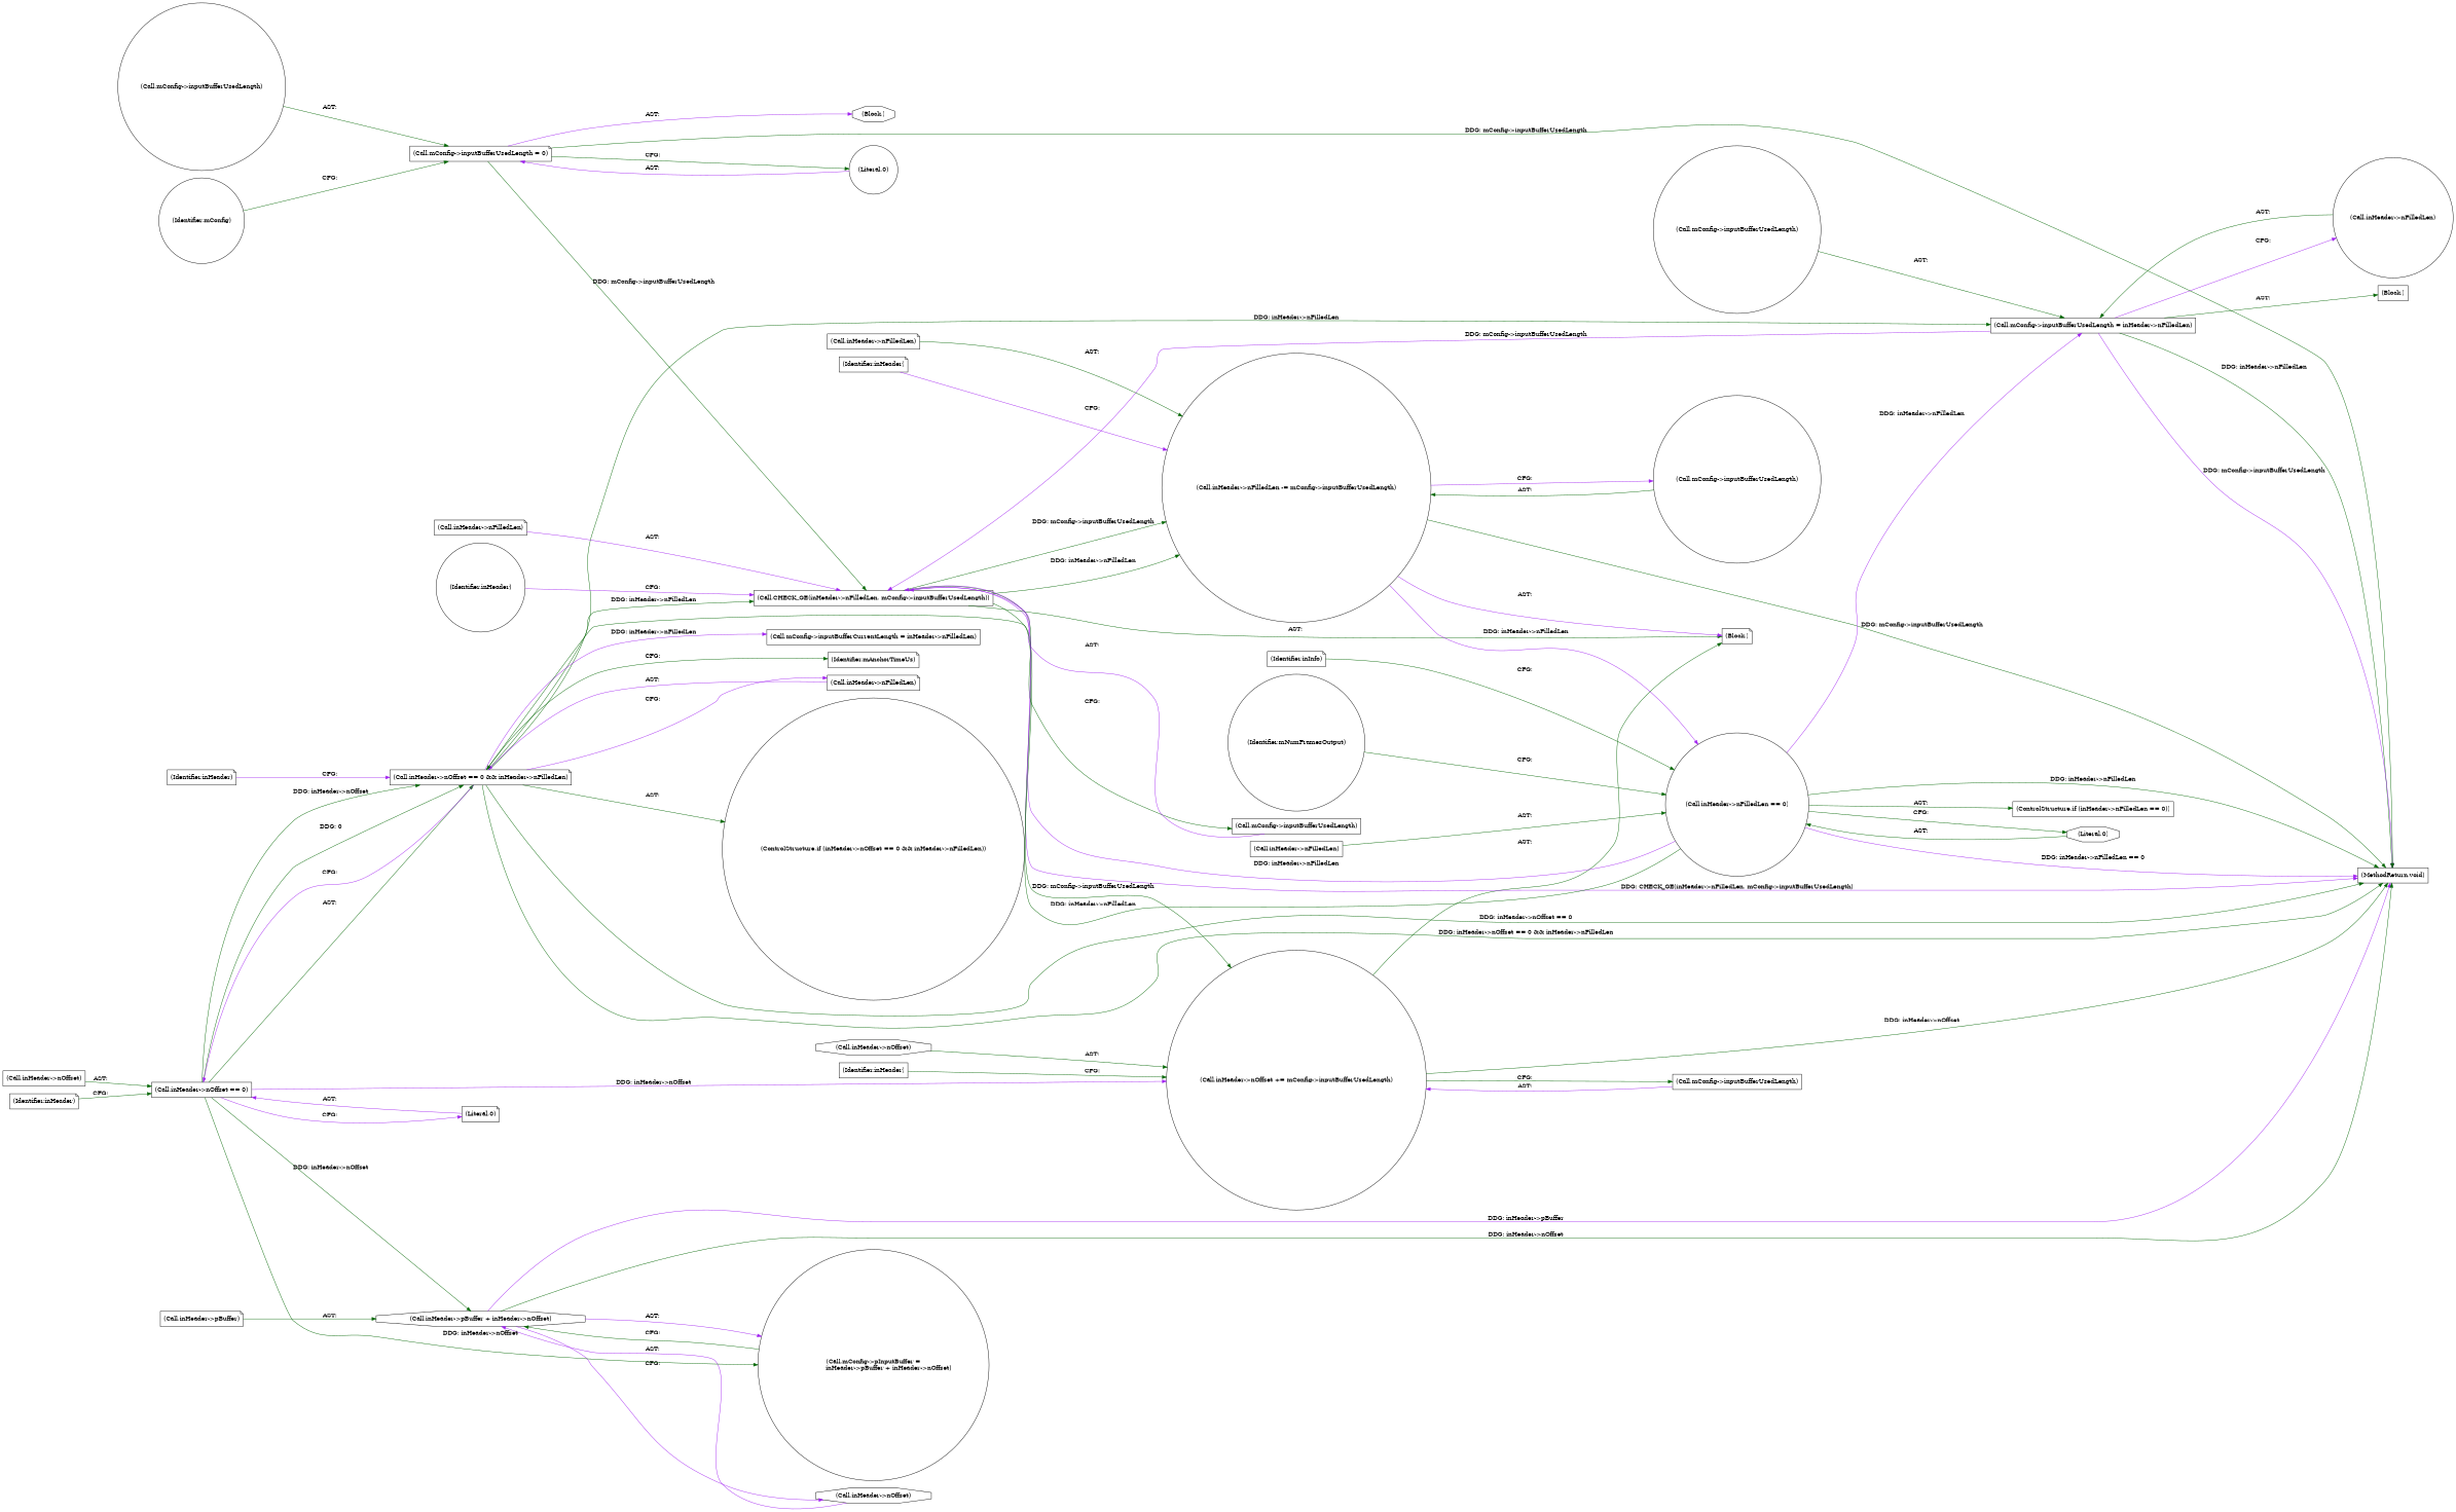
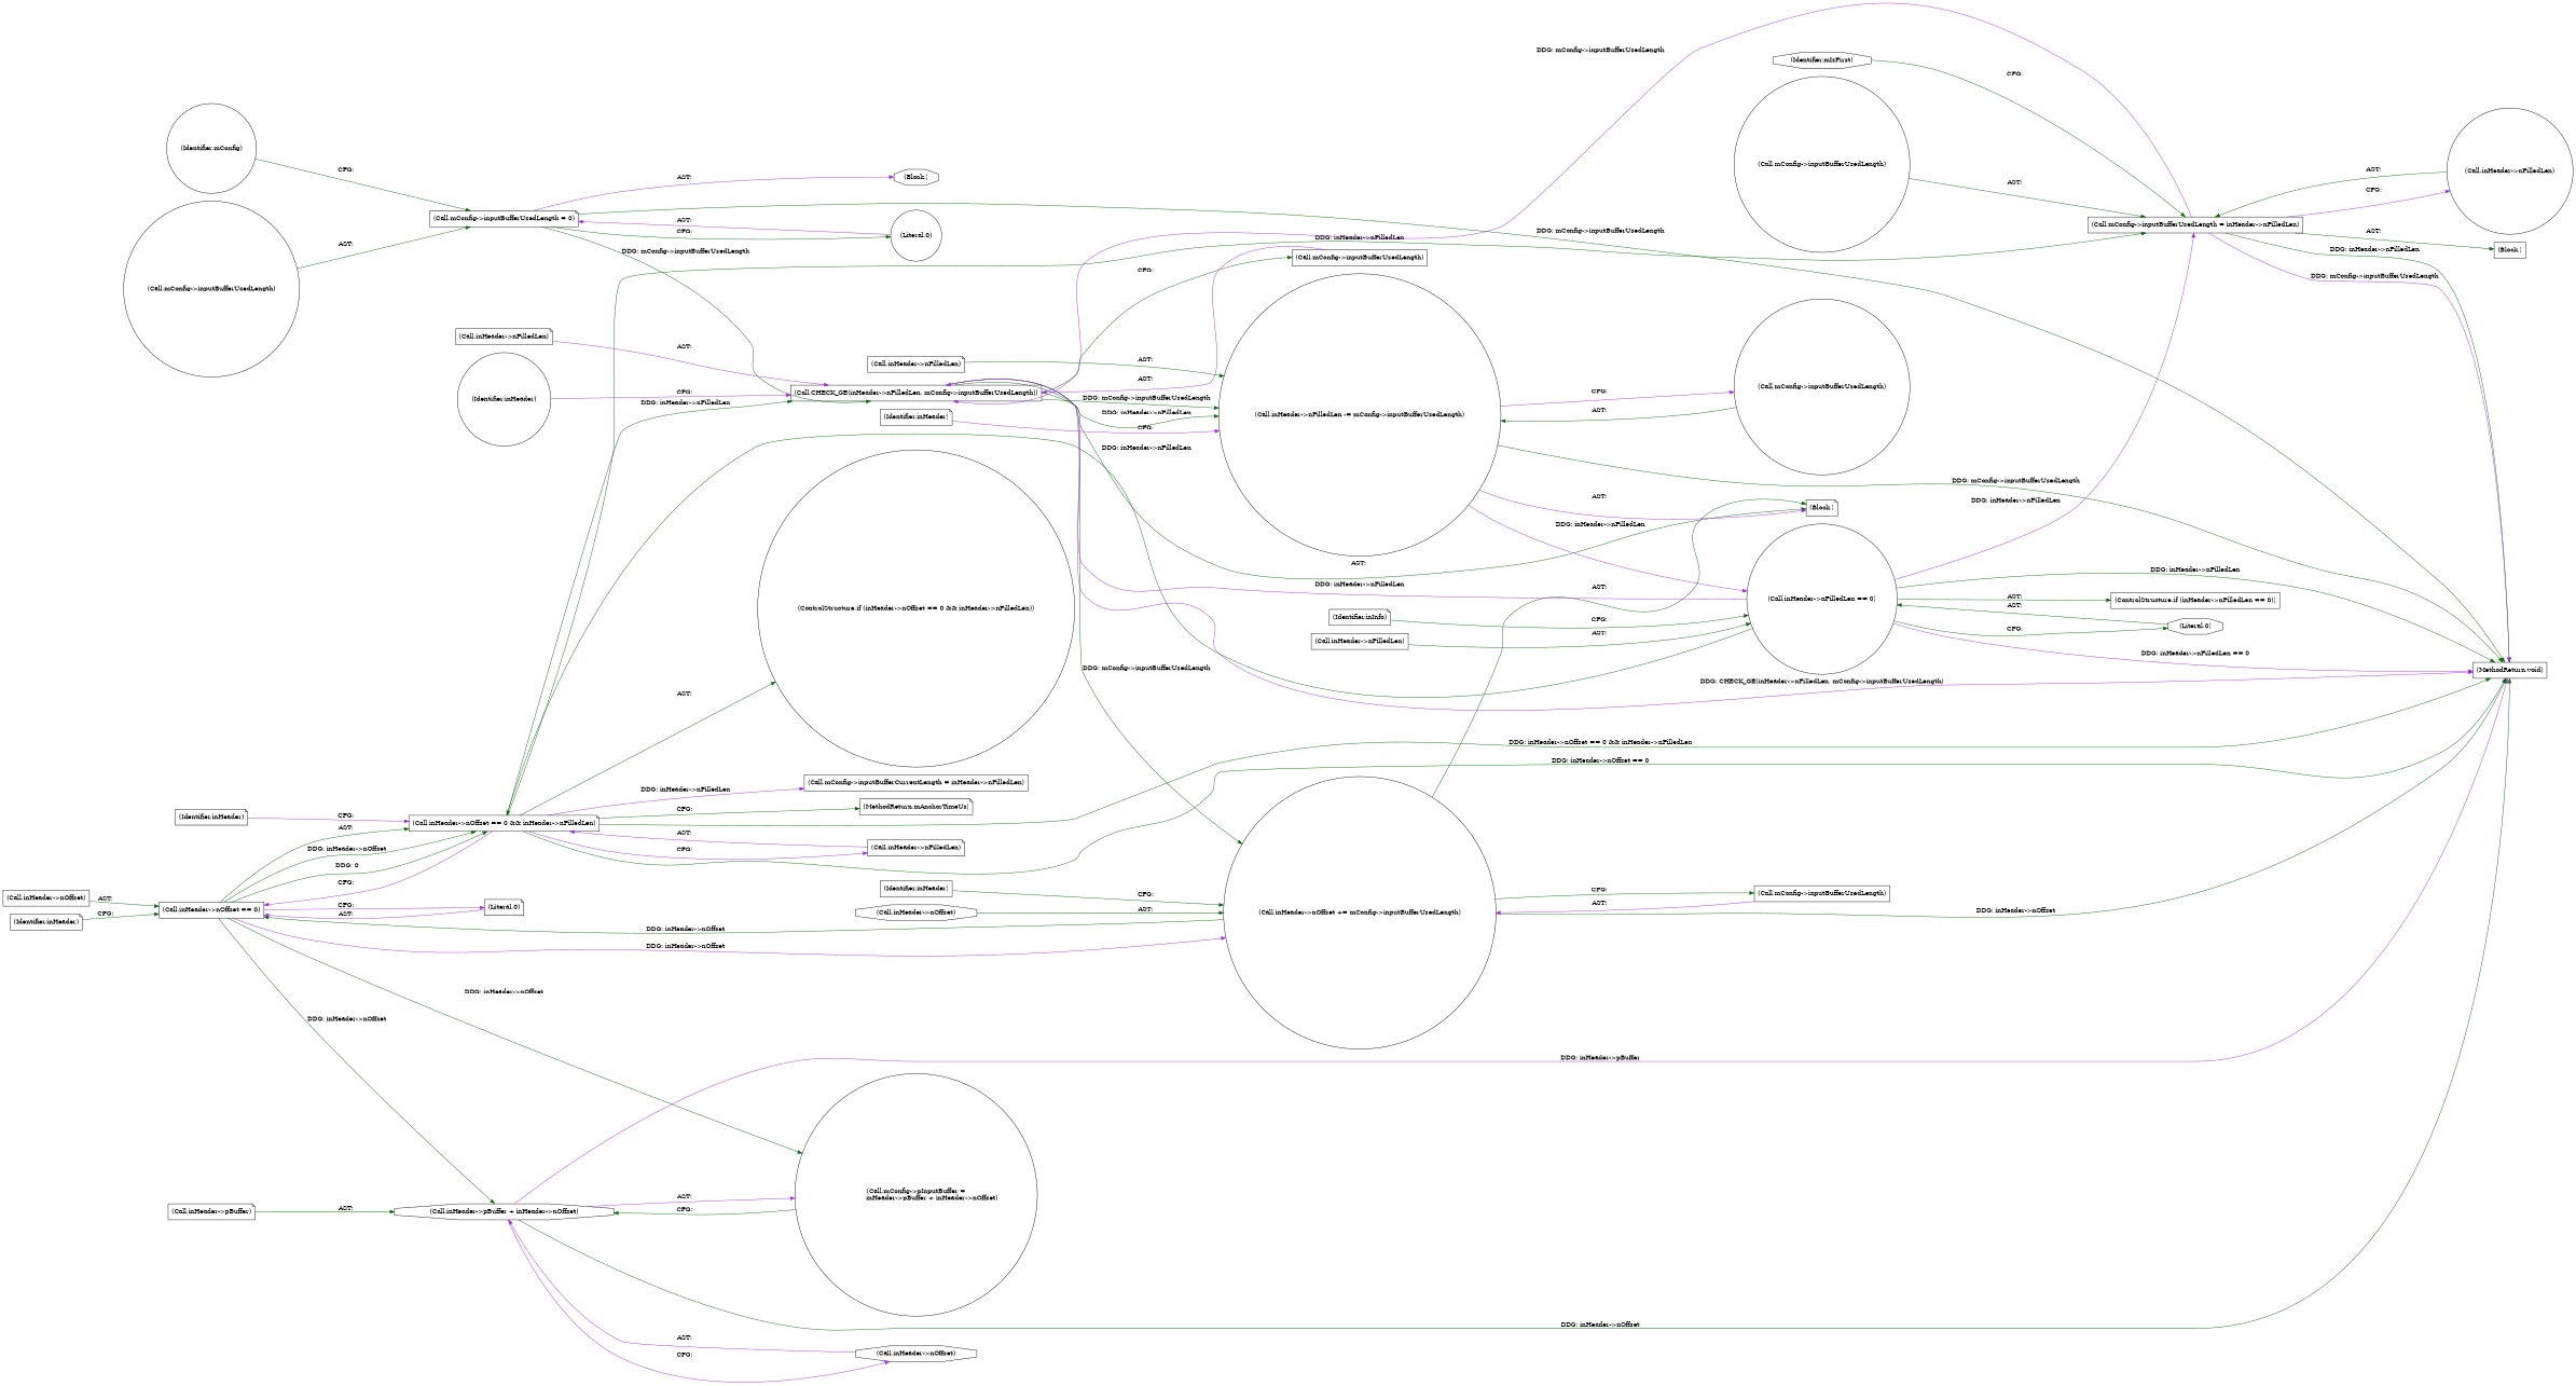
  digraph {
    rankdir=LR
    node [shape=circle]
    edge [color=darkgreen]
    n1 [label="(Call,inHeader->pBuffer + inHeader->nOffset)" shape=octagon]
    n2 [label="(Call,mConfig->pInputBuffer =\n                inHeader->pBuffer + inHeader->nOffset)"]
    n3 [label="(MethodReturn,void)" shape=box]
    n4 [label="(Call,inHeader->nOffset)" shape=octagon]
    n5 [label="(Call,inHeader->nOffset == 0)" shape=box]
    n6 [label="(Call,inHeader->nOffset += mConfig->inputBufferUsedLength)"]
    n7 [label="(Call,inHeader->nOffset == 0 && inHeader->nFilledLen)" shape=note]
    n8 [label="(Literal,0)" shape=note]
    n9 [label="(Call,mConfig->inputBufferUsedLength)" shape=box]
    n10 [label="(Block,)" shape=note]
    n11 [label="(Call,CHECK_GE(inHeader->nFilledLen, mConfig->inputBufferUsedLength))" shape=box]
    n12 [label="(Call,mConfig->inputBufferUsedLength = inHeader->nFilledLen)" shape=box]
    n13 [label="(Call,inHeader->nFilledLen)" shape=note]
    n14 [label="(ControlStructure,if (inHeader->nOffset == 0 && inHeader->nFilledLen))"]
    n15 [label="(Call,mConfig->inputBufferCurrentLength = inHeader->nFilledLen)" shape=box]
-   n16 [label="(Identifier,mAnchorTimeUs)" shape=note]
+   n16 [label="(MethodReturn,mAnchorTimeUs)" shape=note]
    n17 [label="(Call,inHeader->nFilledLen -= mConfig->inputBufferUsedLength)"]
    n18 [label="(Call,mConfig->inputBufferUsedLength)" shape=box]
    n19 [label="(Call,inHeader->nFilledLen == 0)"]
    n20 [label="(Call,mConfig->inputBufferUsedLength)"]
    n21 [label="(ControlStructure,if (inHeader->nFilledLen == 0))" shape=box]
    n22 [label="(Literal,0)" shape=octagon]
    n23 [label="(Call,inHeader->nFilledLen)"]
    n24 [label="(Block,)" shape=box]
    n25 [label="(Call,mConfig->inputBufferUsedLength = 0)" shape=note]
    n26 [label="(Block,)" shape=octagon]
    n27 [label="(Literal,0)"]
    n28 [label="(Call,inHeader->nOffset)" shape=box]
    n29 [label="(Call,inHeader->nFilledLen)" shape=note]
    n30 [label="(Call,inHeader->nFilledLen)" shape=note]
    n31 [label="(Identifier,inInfo)" shape=note]
+   n32 [label="(Identifier,mIsFirst)" shape=octagon]
    n33 [label="(Identifier,inHeader)"]
    n34 [label="(Identifier,inHeader)" shape=box]
-   n35 [label="(Identifier,mNumFramesOutput)"]
    n36 [label="(Call,mConfig->inputBufferUsedLength)"]
    n37 [label="(Identifier,inHeader)" shape=note]
    n38 [label="(Identifier,mConfig)"]
    n39 [label="(Identifier,inHeader)" shape=note]
    n40 [label="(Call,inHeader->nFilledLen)" shape=box]
    n41 [label="(Call,mConfig->inputBufferUsedLength)"]
    n42 [label="(Call,inHeader->nOffset)" shape=octagon]
    n43 [label="(Call,inHeader->pBuffer)" shape=note]
    n44 [label="(Identifier,inHeader)" shape=note]
    n1 -> n2 [color=purple label="AST: "]
    n1 -> n3 [color=purple label="DDG: inHeader->pBuffer"]
    n1 -> n3 [label="DDG: inHeader->nOffset"]
    n1 -> n4 [color=purple label="CFG: "]
    n2 -> n1 [label="CFG: "]
    n4 -> n1 [color=purple label="AST: "]
    n5 -> n1 [label="DDG: inHeader->nOffset"]
    n5 -> n2 [label="DDG: inHeader->nOffset"]
    n5 -> n6 [color=purple label="DDG: inHeader->nOffset"]
    n5 -> n7 [label="AST: "]
    n5 -> n7 [label="DDG: inHeader->nOffset"]
    n5 -> n7 [label="DDG: 0"]
    n5 -> n8 [color=purple label="CFG: "]
    n6 -> n3 [label="DDG: inHeader->nOffset"]
+   n6 -> n5 [label="DDG: inHeader->nOffset"]
    n6 -> n9 [label="CFG: "]
    n6 -> n10 [label="AST: "]
    n7 -> n3 [label="DDG: inHeader->nOffset == 0"]
    n7 -> n3 [label="DDG: inHeader->nOffset == 0 && inHeader->nFilledLen"]
    n7 -> n5 [color=purple label="CFG: "]
    n7 -> n11 [label="DDG: inHeader->nFilledLen"]
    n7 -> n12 [label="DDG: inHeader->nFilledLen"]
    n7 -> n13 [color=purple label="CFG: "]
    n7 -> n14 [label="AST: "]
    n7 -> n15 [color=purple label="DDG: inHeader->nFilledLen"]
    n7 -> n16 [label="CFG: "]
    n8 -> n5 [color=purple label="AST: "]
    n9 -> n6 [color=purple label="AST: "]
    n11 -> n3 [color=purple label="DDG: CHECK_GE(inHeader->nFilledLen, mConfig->inputBufferUsedLength)"]
    n11 -> n6 [label="DDG: mConfig->inputBufferUsedLength"]
    n11 -> n10 [label="AST: "]
    n11 -> n17 [label="DDG: mConfig->inputBufferUsedLength"]
    n11 -> n17 [label="DDG: inHeader->nFilledLen"]
    n11 -> n18 [label="CFG: "]
    n12 -> n3 [label="DDG: inHeader->nFilledLen"]
    n12 -> n3 [color=purple label="DDG: mConfig->inputBufferUsedLength"]
    n12 -> n11 [color=purple label="DDG: mConfig->inputBufferUsedLength"]
    n12 -> n23 [color=purple label="CFG: "]
    n12 -> n24 [label="AST: "]
    n13 -> n7 [color=purple label="AST: "]
    n17 -> n3 [label="DDG: mConfig->inputBufferUsedLength"]
    n17 -> n10 [color=purple label="AST: "]
    n17 -> n19 [color=purple label="DDG: inHeader->nFilledLen"]
    n17 -> n20 [color=purple label="CFG: "]
    n18 -> n11 [color=purple label="AST: "]
    n19 -> n3 [label="DDG: inHeader->nFilledLen"]
    n19 -> n3 [color=purple label="DDG: inHeader->nFilledLen == 0"]
    n19 -> n7 [label="DDG: inHeader->nFilledLen"]
    n19 -> n11 [color=purple label="DDG: inHeader->nFilledLen"]
    n19 -> n12 [color=purple label="DDG: inHeader->nFilledLen"]
    n19 -> n21 [label="AST: "]
    n19 -> n22 [label="CFG: "]
    n20 -> n17 [label="AST: "]
    n22 -> n19 [label="AST: "]
    n23 -> n12 [label="AST: "]
    n25 -> n3 [label="DDG: mConfig->inputBufferUsedLength"]
    n25 -> n11 [label="DDG: mConfig->inputBufferUsedLength"]
    n25 -> n26 [color=purple label="AST: "]
    n25 -> n27 [label="CFG: "]
    n27 -> n25 [color=purple label="AST: "]
    n28 -> n5 [label="AST: "]
    n29 -> n17 [label="AST: "]
    n30 -> n11 [color=purple label="AST: "]
    n31 -> n19 [label="CFG: "]
+   n32 -> n12 [label="CFG: "]
    n33 -> n11 [color=purple label="CFG: "]
    n34 -> n6 [label="CFG: "]
-   n35 -> n19 [label="CFG: "]
    n36 -> n12 [label="AST: "]
    n37 -> n7 [color=purple label="CFG: "]
    n38 -> n25 [label="CFG: "]
    n39 -> n5 [label="CFG: "]
    n40 -> n19 [label="AST: "]
    n41 -> n25 [label="AST: "]
    n42 -> n6 [label="AST: "]
    n43 -> n1 [label="AST: "]
    n44 -> n17 [color=purple label="CFG: "]
  }
